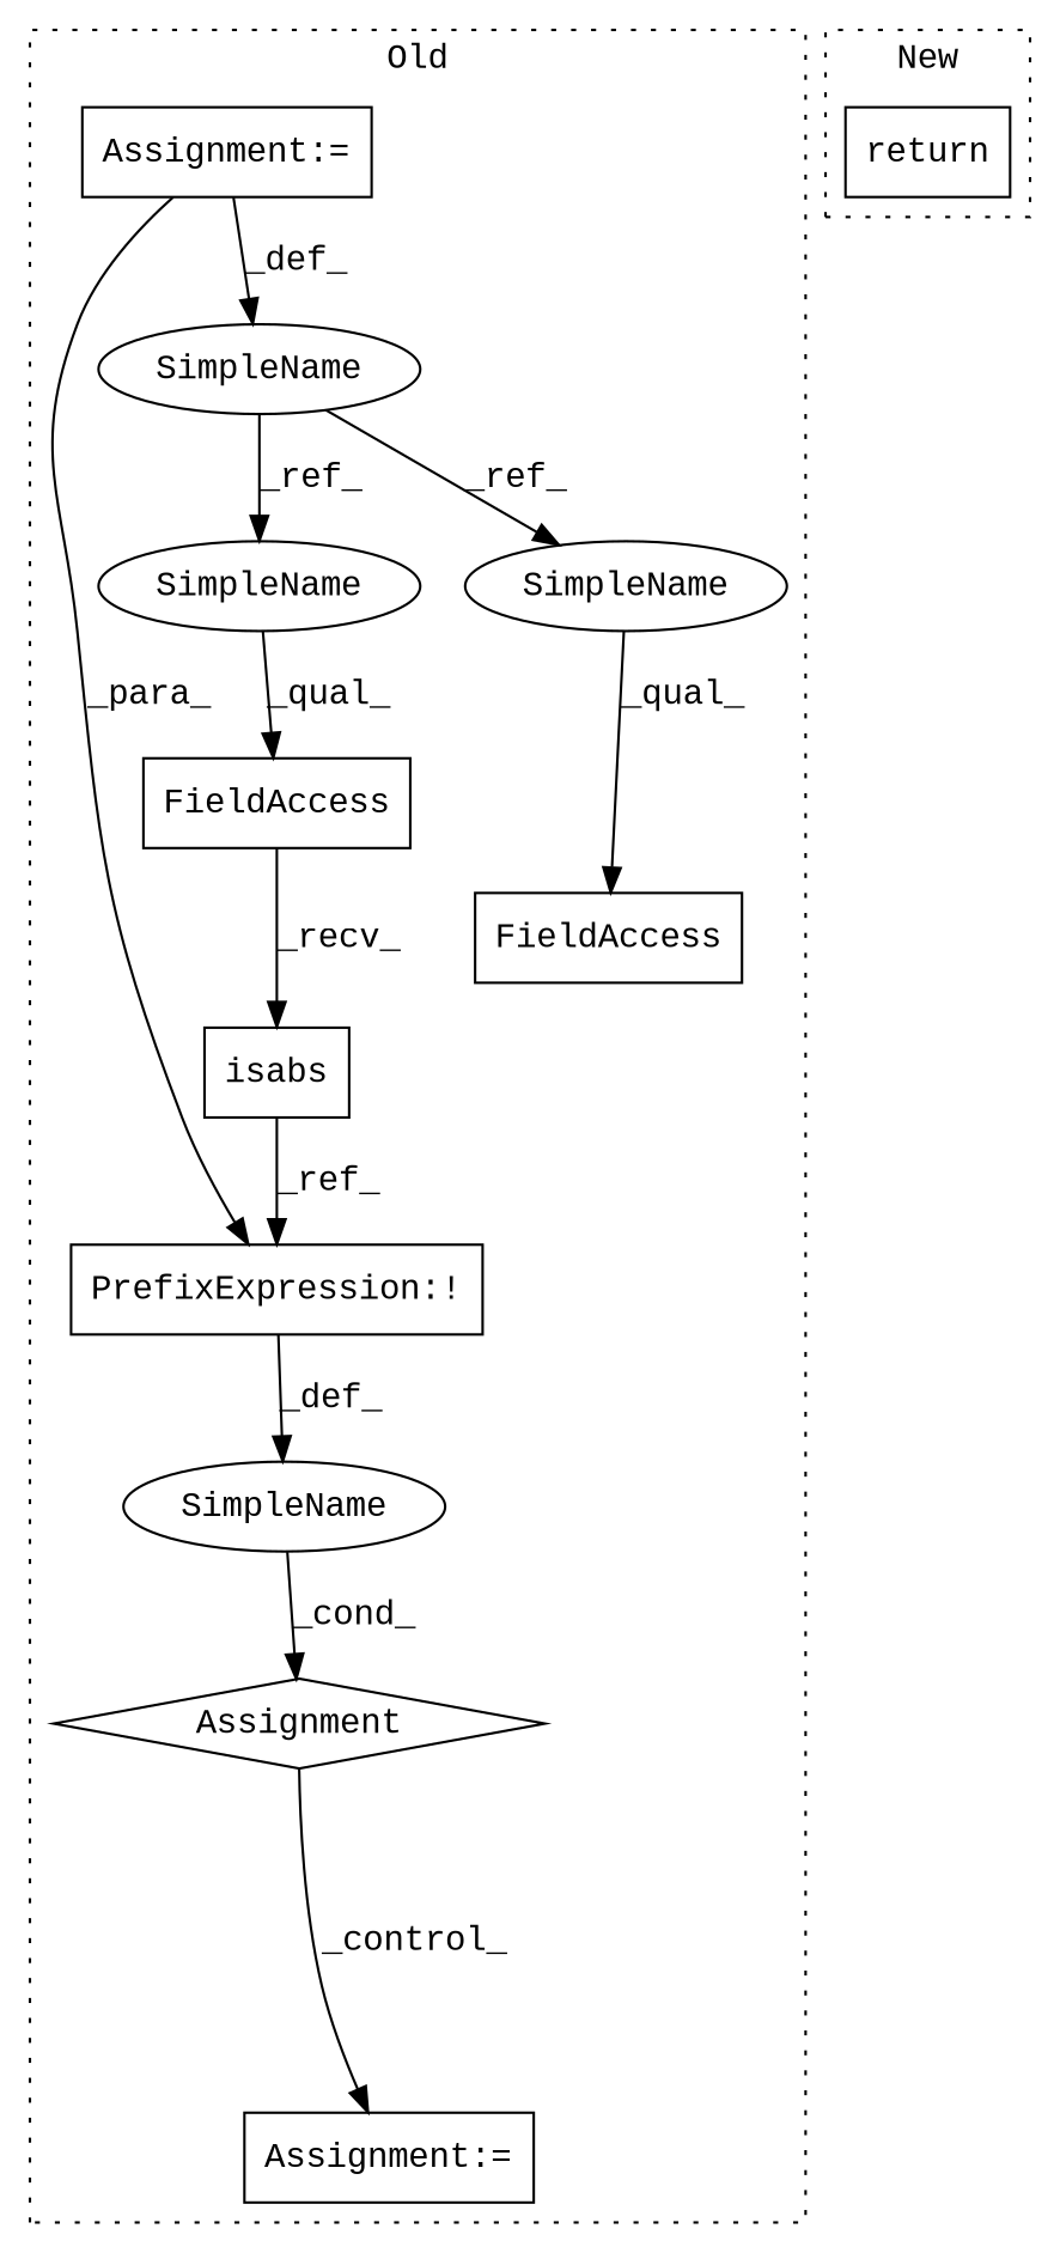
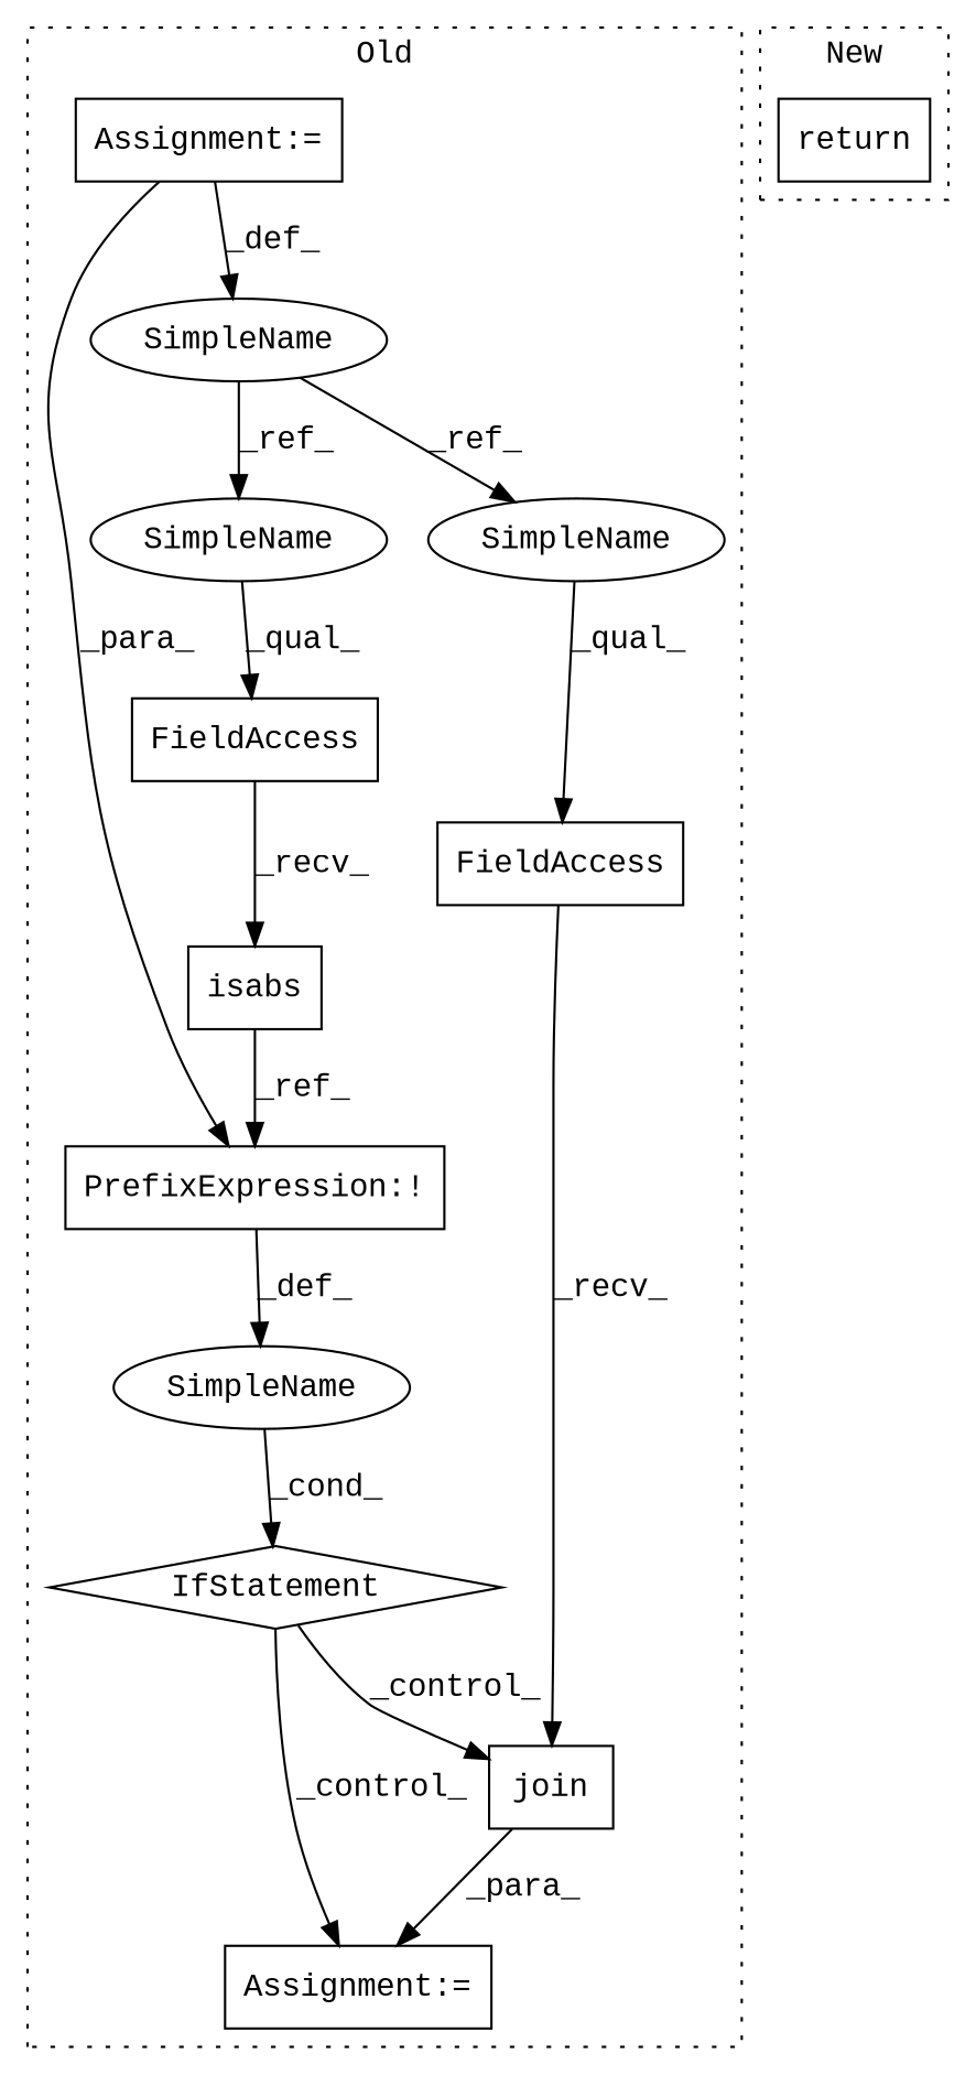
  digraph {
    fontname="Liberation Mono"
    node [a=42 fontname="Liberation Mono" l=2 s=2641 shape=box]
    edge [fontname="Liberation Mono"]
    n1 [a=32 l="6,1" label=isabs s="2649,2662"]
-   n2 [a=25 l="4,2" label=Assignment s="2636,2663" shape=diamond]
+   n2 [a=25 l="4,2" label=IfStatement s="2636,2663" shape=diamond]
    n3 [label=SimpleName shape=ellipse l="" s=""]
    n4 [a=7 l=1 label="Assignment:=" s=2684]
    n5 [a=22 l=7 label=FieldAccess]
+   n6 [a=32 l="5,1" label=join s="2693,2732"]
    n7 [a=22 l=7 label=FieldAccess s=2685]
    n8 [a=38 l=1 label="PrefixExpression:!" s=2640]
    n9 [label=SimpleName s=2231 shape=ellipse]
    n10 [a=7 label="Assignment:=" s=2231]
    n11 [label=SimpleName shape=ellipse]
    n12 [label=SimpleName s=2685 shape=ellipse]
    n13 [a=41 l=7 label=return s=3058]
    subgraph cluster_1 {
      label=Old
      style=dotted
      n1
      n2
      n3
      n4
      n5
+     n6
      n7
      n8
      n9
      n10
      n11
      n12
    }
    subgraph cluster_2 {
      label=New
      style=dotted
      n13
    }
    n1 -> n8 [label=_ref_]
    n2 -> n4 [label=_control_]
+   n2 -> n6 [label=_control_]
    n3 -> n2 [label=_cond_]
    n5 -> n1 [label=_recv_]
+   n6 -> n4 [label=_para_]
+   n7 -> n6 [label=_recv_]
    n8 -> n3 [label=_def_]
    n9 -> n11 [label=_ref_]
    n9 -> n12 [label=_ref_]
    n10 -> n8 [label=_para_]
    n10 -> n9 [label=_def_]
    n11 -> n5 [label=_qual_]
    n12 -> n7 [label=_qual_]
  }
